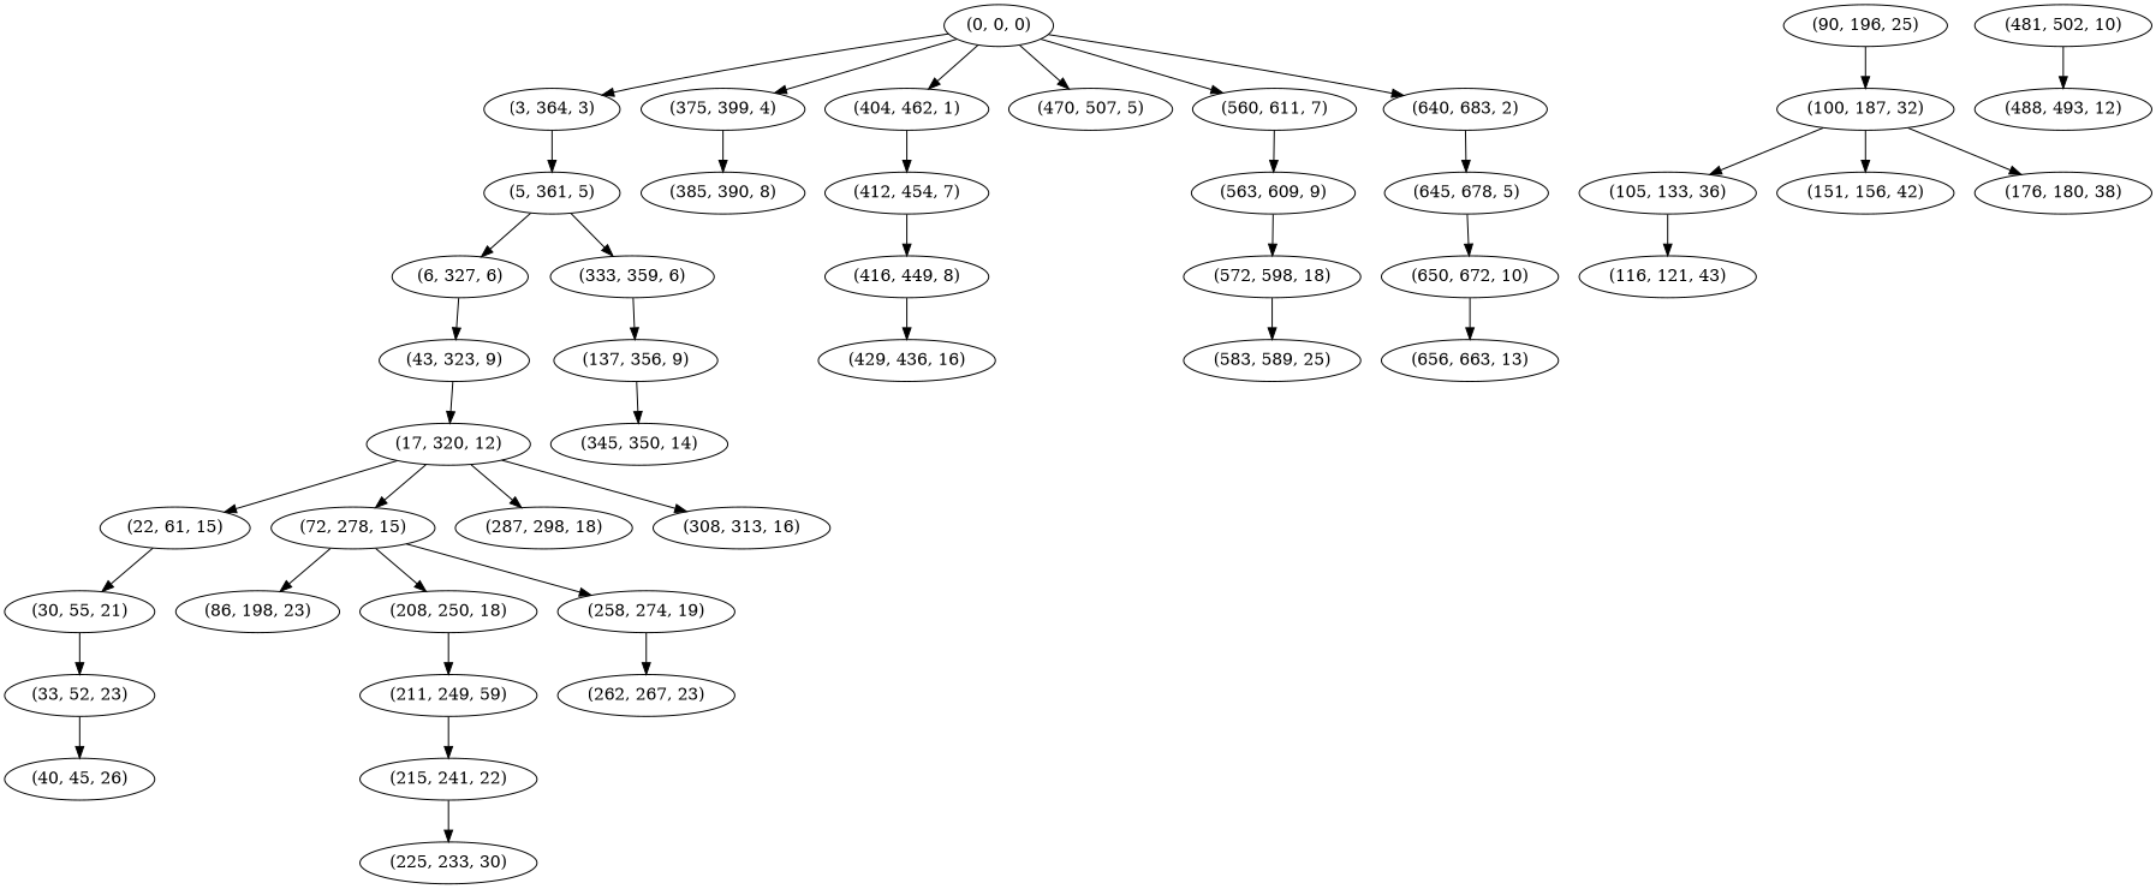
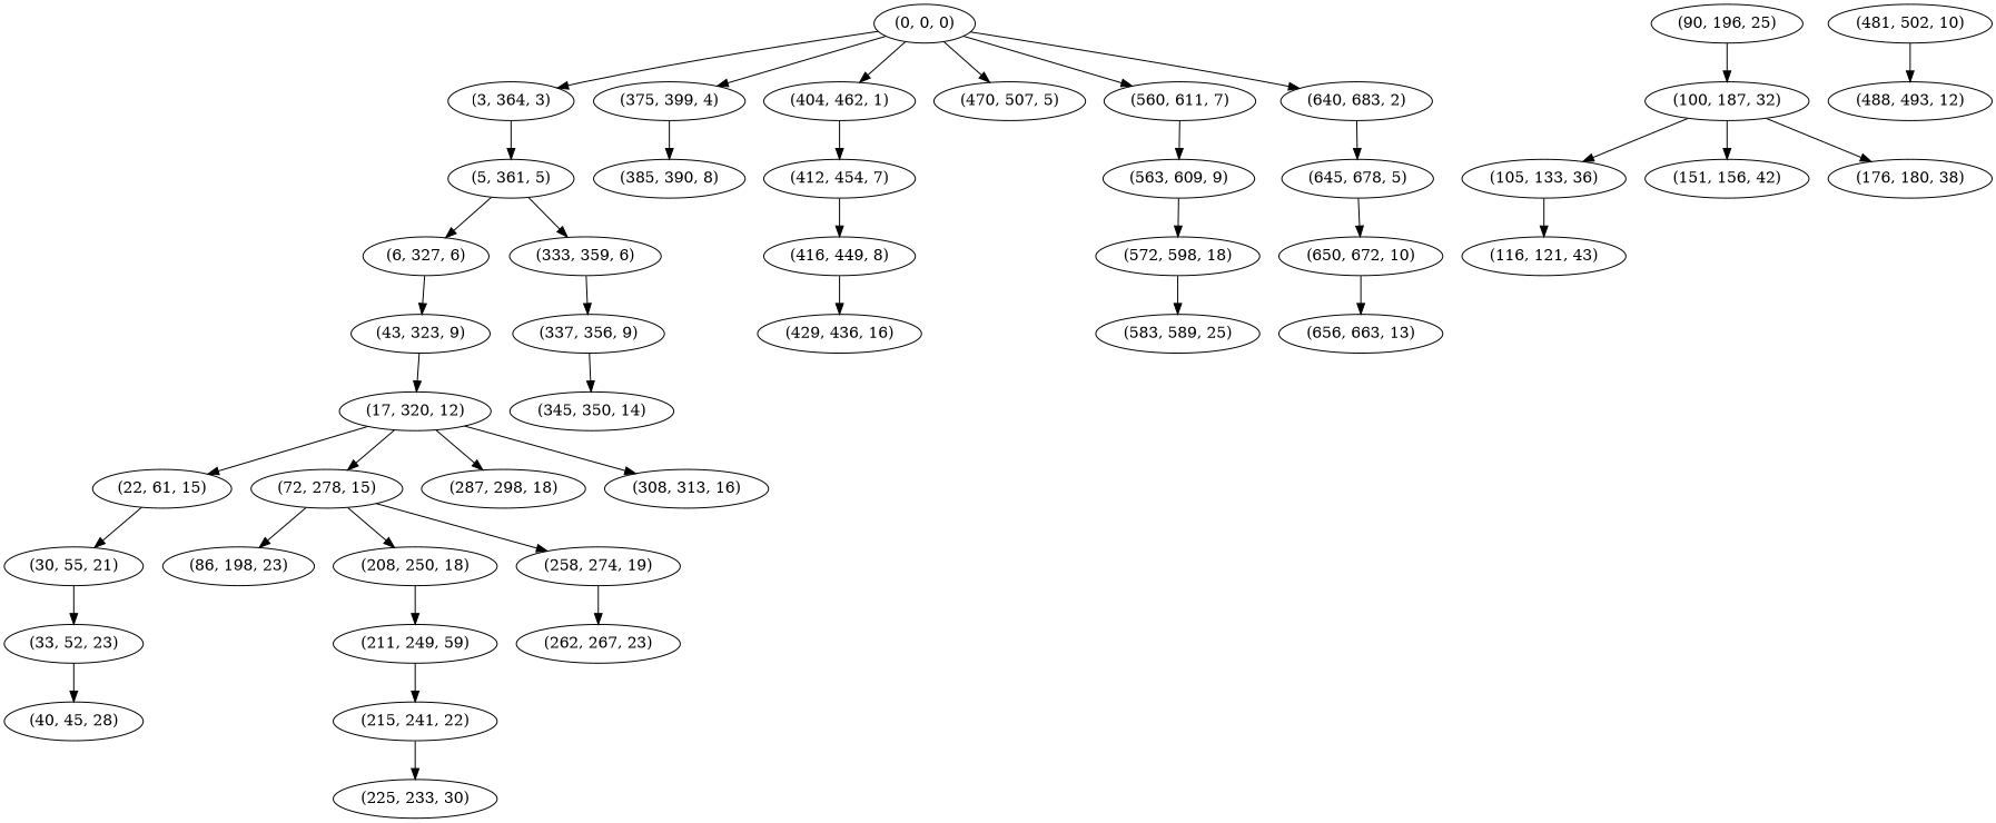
  digraph {
    "(0, 0, 0)"
    "(3, 364, 3)"
    "(375, 399, 4)"
    "(404, 462, 1)"
    "(470, 507, 5)"
    "(560, 611, 7)"
    "(640, 683, 2)"
    "(5, 361, 5)"
    "(385, 390, 8)"
    "(412, 454, 7)"
    "(563, 609, 9)"
    "(645, 678, 5)"
    "(6, 327, 6)"
    "(333, 359, 6)"
    n15 [label="(43, 323, 9)"]
-   "(337, 356, 9)" [label="(137, 356, 9)"]
+   "(337, 356, 9)"
    "(17, 320, 12)"
    "(22, 61, 15)"
    "(72, 278, 15)"
    "(287, 298, 18)"
    "(308, 313, 16)"
    "(30, 55, 21)"
    "(86, 198, 23)"
    "(208, 250, 18)"
    "(258, 274, 19)"
    "(33, 52, 23)"
-   "(40, 45, 28)" [label="(40, 45, 26)"]
+   "(40, 45, 28)"
    n28 [label="(211, 249, 59)"]
    "(262, 267, 23)"
    "(90, 196, 25)"
    "(100, 187, 32)"
    "(105, 133, 36)"
    "(151, 156, 42)"
    "(176, 180, 38)"
    "(116, 121, 43)"
    "(215, 241, 22)"
    "(225, 233, 30)"
    "(345, 350, 14)"
    "(416, 449, 8)"
    "(429, 436, 16)"
    "(481, 502, 10)"
    "(488, 493, 12)"
    "(572, 598, 18)"
    "(583, 589, 25)"
    "(650, 672, 10)"
    "(656, 663, 13)"
    "(0, 0, 0)" -> "(3, 364, 3)"
    "(0, 0, 0)" -> "(375, 399, 4)"
    "(0, 0, 0)" -> "(404, 462, 1)"
    "(0, 0, 0)" -> "(470, 507, 5)"
    "(0, 0, 0)" -> "(560, 611, 7)"
    "(0, 0, 0)" -> "(640, 683, 2)"
    "(3, 364, 3)" -> "(5, 361, 5)"
    "(375, 399, 4)" -> "(385, 390, 8)"
    "(404, 462, 1)" -> "(412, 454, 7)"
    "(560, 611, 7)" -> "(563, 609, 9)"
    "(640, 683, 2)" -> "(645, 678, 5)"
    "(5, 361, 5)" -> "(6, 327, 6)"
    "(5, 361, 5)" -> "(333, 359, 6)"
    "(412, 454, 7)" -> "(416, 449, 8)"
    "(563, 609, 9)" -> "(572, 598, 18)"
    "(645, 678, 5)" -> "(650, 672, 10)"
    "(6, 327, 6)" -> n15
    "(333, 359, 6)" -> "(337, 356, 9)"
    n15 -> "(17, 320, 12)"
    "(337, 356, 9)" -> "(345, 350, 14)"
    "(17, 320, 12)" -> "(22, 61, 15)"
    "(17, 320, 12)" -> "(72, 278, 15)"
    "(17, 320, 12)" -> "(287, 298, 18)"
    "(17, 320, 12)" -> "(308, 313, 16)"
    "(22, 61, 15)" -> "(30, 55, 21)"
    "(72, 278, 15)" -> "(86, 198, 23)"
    "(72, 278, 15)" -> "(208, 250, 18)"
    "(72, 278, 15)" -> "(258, 274, 19)"
    "(30, 55, 21)" -> "(33, 52, 23)"
    "(208, 250, 18)" -> n28
    "(258, 274, 19)" -> "(262, 267, 23)"
    "(33, 52, 23)" -> "(40, 45, 28)"
    n28 -> "(215, 241, 22)"
    "(90, 196, 25)" -> "(100, 187, 32)"
    "(100, 187, 32)" -> "(105, 133, 36)"
    "(100, 187, 32)" -> "(151, 156, 42)"
    "(100, 187, 32)" -> "(176, 180, 38)"
    "(105, 133, 36)" -> "(116, 121, 43)"
    "(215, 241, 22)" -> "(225, 233, 30)"
    "(416, 449, 8)" -> "(429, 436, 16)"
    "(481, 502, 10)" -> "(488, 493, 12)"
    "(572, 598, 18)" -> "(583, 589, 25)"
    "(650, 672, 10)" -> "(656, 663, 13)"
  }
